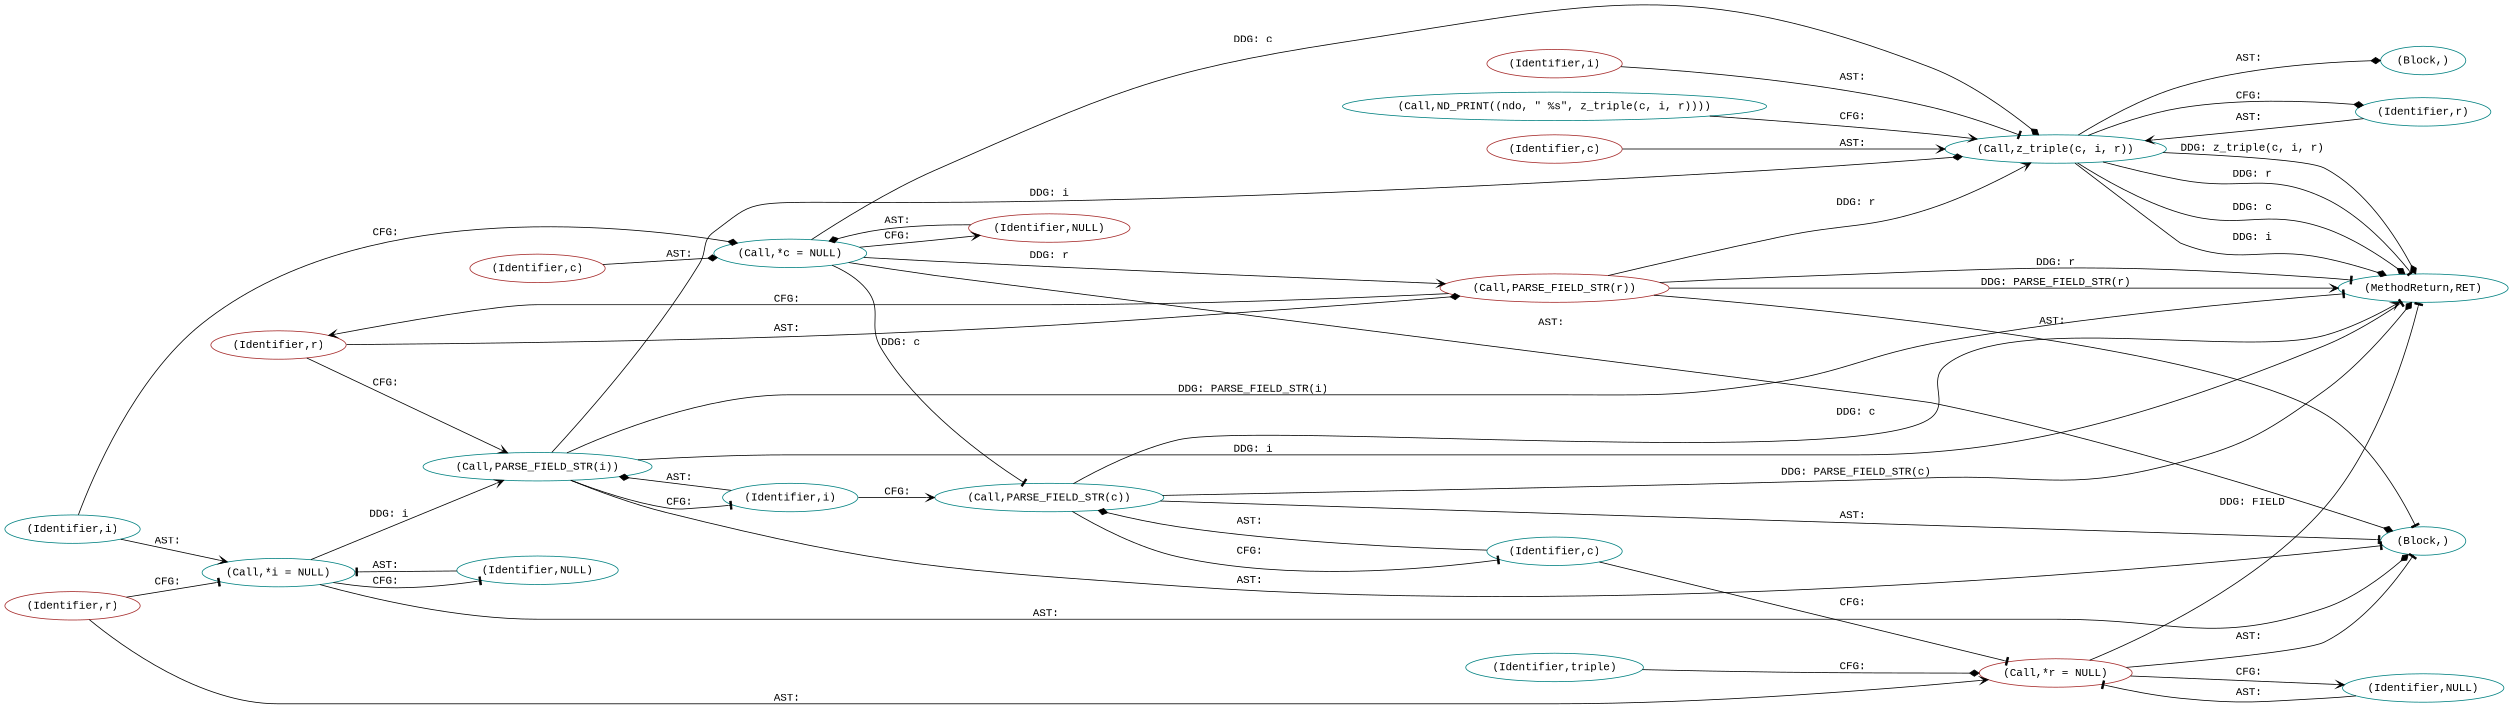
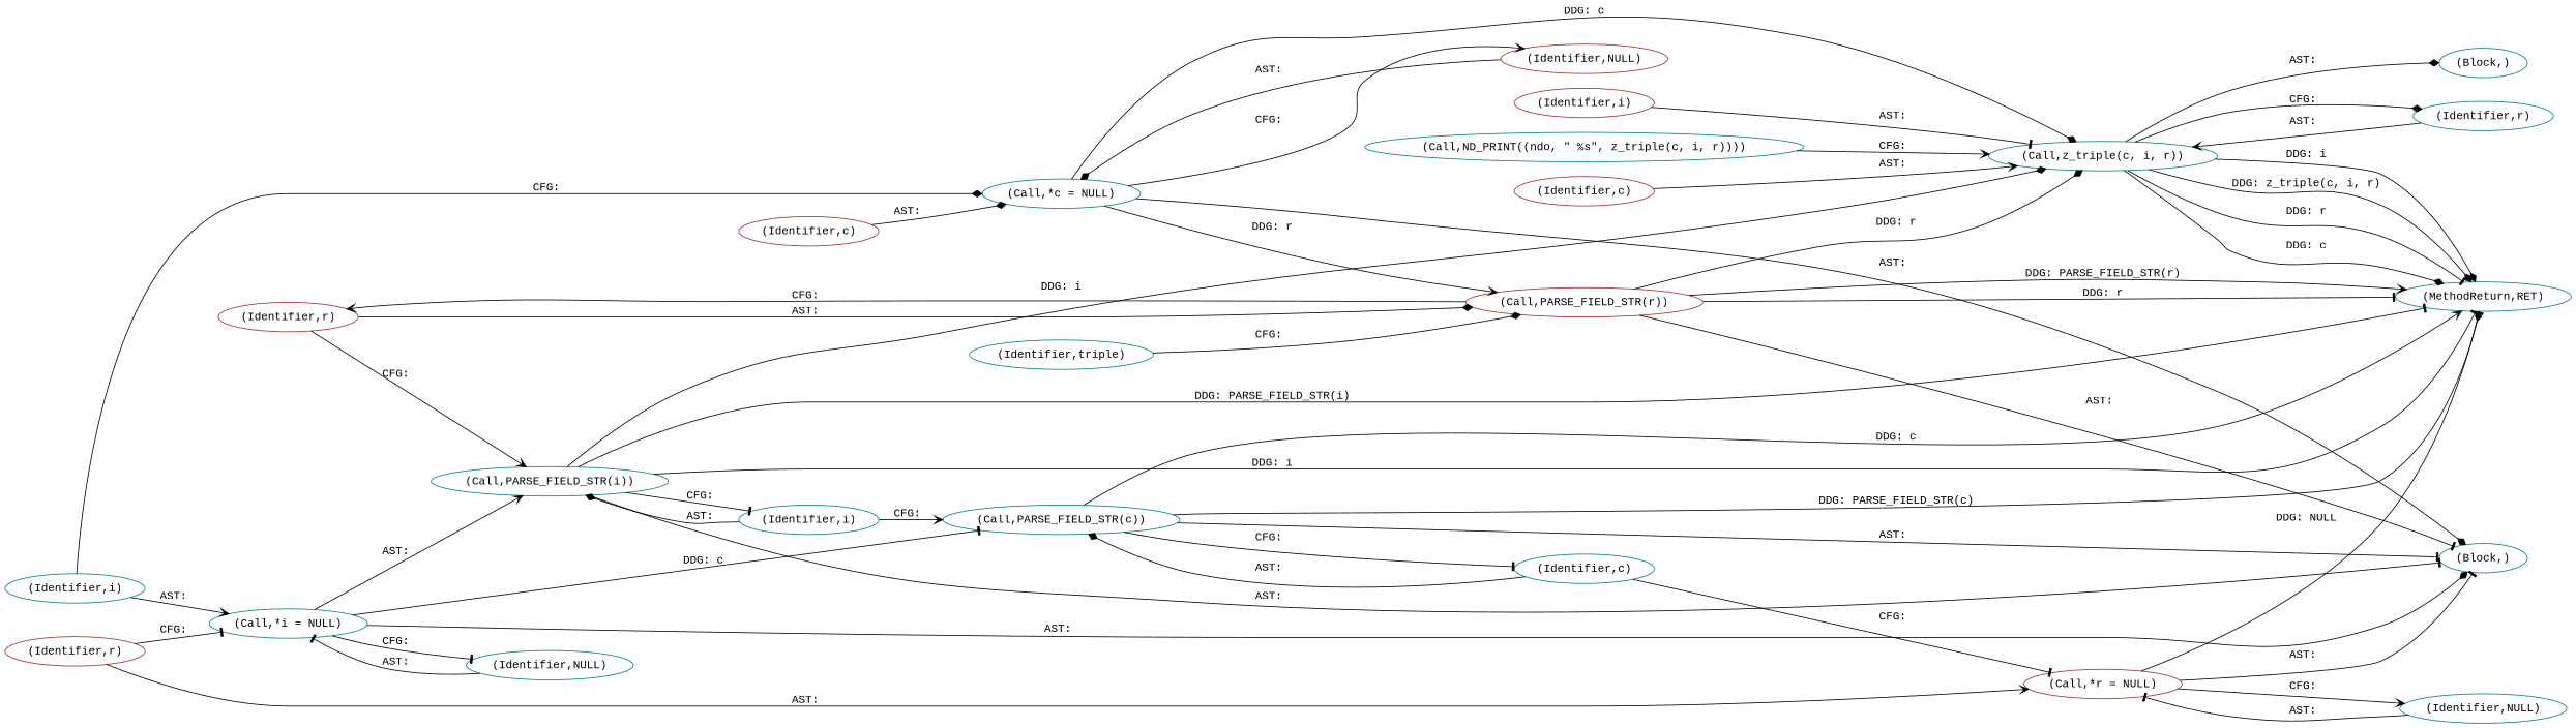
  digraph {
    fontname="Liberation Mono"
    rankdir=LR
    node [color=teal fontname="Liberation Mono"]
    edge [arrowhead=tee fontname="Liberation Mono"]
    n1 [label="(Call,z_triple(c, i, r))"]
    n2 [label="(MethodReturn,RET)"]
    n3 [label="(Identifier,r)"]
    n4 [label="(Block,)"]
    n5 [label="(Call,PARSE_FIELD_STR(c))"]
    n6 [label="(Block,)"]
    n7 [label="(Identifier,c)"]
    n8 [color=brown label="(Call,*r = NULL)"]
    n9 [label="(Call,*c = NULL)"]
    n10 [color=brown label="(Identifier,NULL)"]
    n11 [color=brown label="(Call,PARSE_FIELD_STR(r))"]
    n12 [label="(Call,PARSE_FIELD_STR(i))"]
    n13 [label="(Identifier,i)"]
    n14 [label="(Call,*i = NULL)"]
    n15 [label="(Identifier,NULL)"]
    n16 [color=brown label="(Identifier,r)"]
    n17 [label="(Identifier,NULL)"]
    n18 [label="(Identifier,i)"]
    n19 [color=brown label="(Identifier,i)"]
    n20 [label="(Call,ND_PRINT((ndo, \" %s\", z_triple(c, i, r))))"]
    n21 [color=brown label="(Identifier,r)"]
    n22 [label="(Identifier,triple)"]
    n23 [color=brown label="(Identifier,c)"]
    n24 [color=brown label="(Identifier,c)"]
    n1 -> n2 [label="DDG: r"]
    n1 -> n2 [arrowhead=diamond label="DDG: c"]
    n1 -> n2 [arrowhead=diamond label="DDG: i"]
    n1 -> n2 [arrowhead=diamond label="DDG: z_triple(c, i, r)"]
    n1 -> n3 [arrowhead=diamond label="CFG: "]
    n1 -> n4 [arrowhead=diamond label="AST: "]
    n3 -> n1 [arrowhead=vee label="AST: "]
    n5 -> n2 [arrowhead=vee label="DDG: c"]
    n5 -> n2 [arrowhead=diamond label="DDG: PARSE_FIELD_STR(c)"]
    n5 -> n6 [label="AST: "]
    n5 -> n7 [label="CFG: "]
    n7 -> n5 [arrowhead=diamond label="AST: "]
    n7 -> n8 [label="CFG: "]
-   n8 -> n2 [label="DDG: FIELD"]
+   n8 -> n2 [label="DDG: NULL"]
    n8 -> n6 [label="AST: "]
    n8 -> n17 [arrowhead=vee label="CFG: "]
    n9 -> n1 [arrowhead=diamond label="DDG: c"]
-   n9 -> n5 [label="DDG: c"]
+   n14 -> n5 [label="DDG: c"]
    n9 -> n6 [arrowhead=diamond label="AST: "]
    n9 -> n10 [arrowhead=vee label="CFG: "]
    n9 -> n11 [arrowhead=vee label="DDG: r"]
    n10 -> n9 [arrowhead=diamond label="AST: "]
-   n11 -> n1 [arrowhead=vee label="DDG: r"]
+   n11 -> n1 [arrowhead=diamond label="DDG: r"]
    n11 -> n2 [arrowhead=vee label="DDG: PARSE_FIELD_STR(r)"]
    n11 -> n2 [label="DDG: r"]
    n11 -> n6 [label="AST: "]
    n11 -> n16 [arrowhead=vee label="CFG: "]
    n12 -> n1 [arrowhead=diamond label="DDG: i"]
    n12 -> n2 [label="DDG: PARSE_FIELD_STR(i)"]
    n12 -> n2 [label="DDG: i"]
    n12 -> n6 [label="AST: "]
    n12 -> n13 [label="CFG: "]
    n13 -> n5 [arrowhead=vee label="CFG: "]
    n13 -> n12 [arrowhead=diamond label="AST: "]
    n14 -> n6 [arrowhead=diamond label="AST: "]
-   n14 -> n12 [arrowhead=vee label="DDG: i"]
+   n14 -> n12 [arrowhead=vee label="AST: "]
    n14 -> n15 [label="CFG: "]
    n15 -> n14 [label="AST: "]
    n16 -> n11 [arrowhead=diamond label="AST: "]
    n16 -> n12 [arrowhead=vee label="CFG: "]
    n17 -> n8 [label="AST: "]
    n18 -> n9 [arrowhead=diamond label="CFG: "]
    n18 -> n14 [arrowhead=vee label="AST: "]
    n19 -> n1 [label="AST: "]
    n20 -> n1 [arrowhead=vee label="CFG: "]
    n21 -> n8 [arrowhead=vee label="AST: "]
    n21 -> n14 [label="CFG: "]
-   n22 -> n8 [arrowhead=diamond label="CFG: "]
+   n22 -> n11 [arrowhead=diamond label="CFG: "]
    n23 -> n1 [arrowhead=vee label="AST: "]
    n24 -> n9 [arrowhead=diamond label="AST: "]
  }
